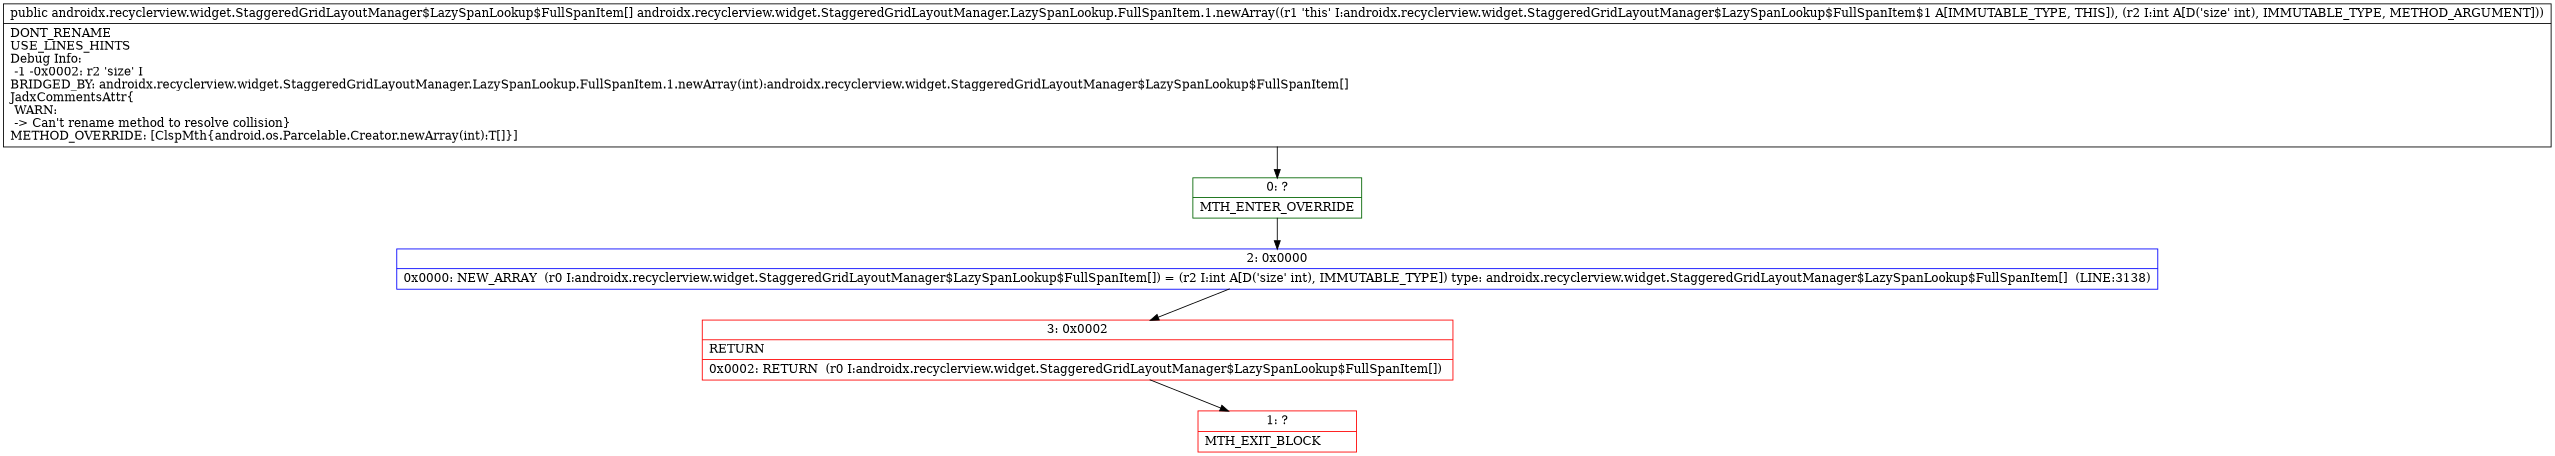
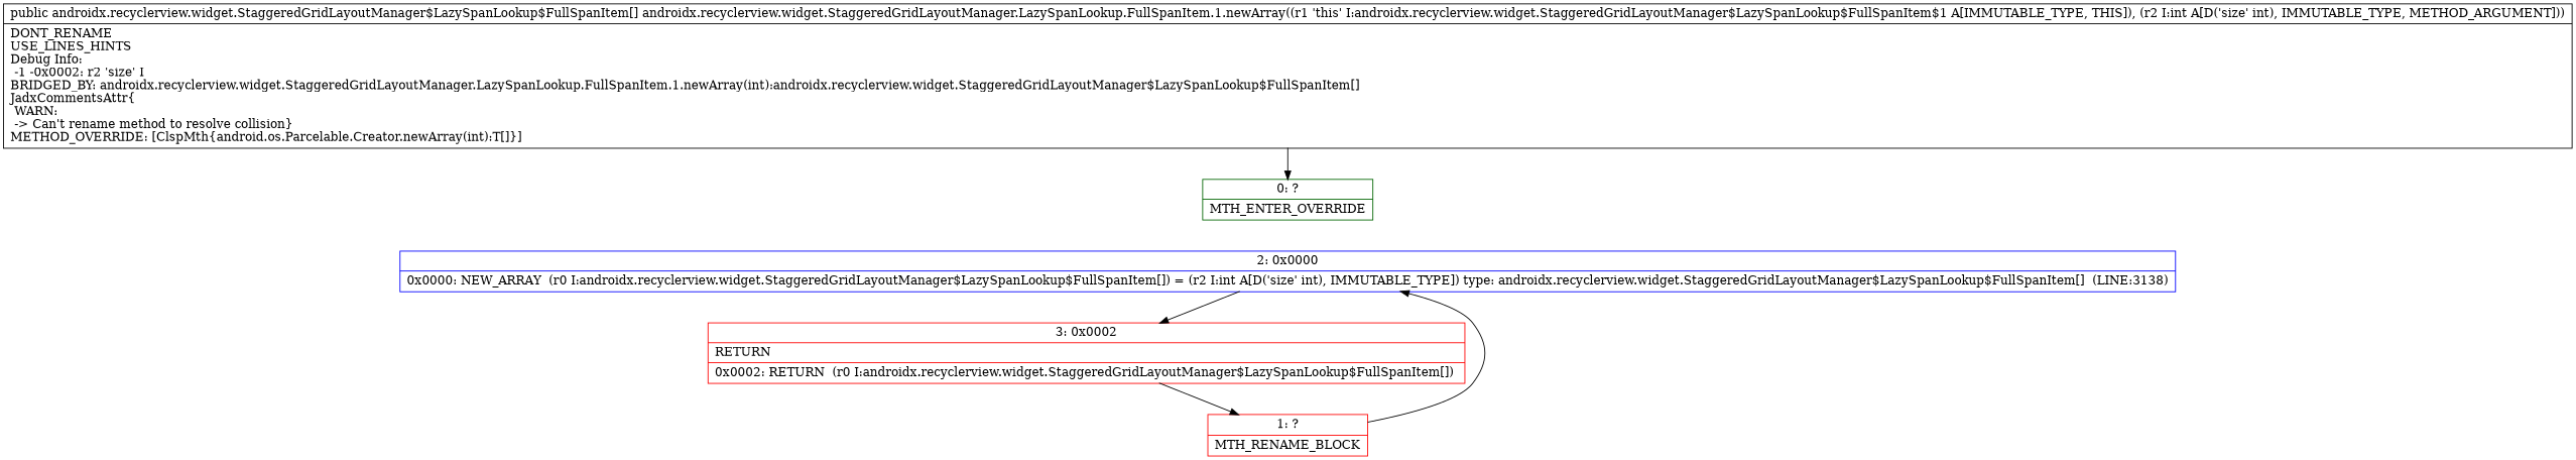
  digraph {
    node [color=red shape=record]
    n1 [color=darkgreen label="{0\:\ ?|MTH_ENTER_OVERRIDE\l}"]
    n2 [color=blue label="{2\:\ 0x0000|0x0000: NEW_ARRAY  (r0 I:androidx.recyclerview.widget.StaggeredGridLayoutManager$LazySpanLookup$FullSpanItem[]) = (r2 I:int A[D('size' int), IMMUTABLE_TYPE]) type: androidx.recyclerview.widget.StaggeredGridLayoutManager$LazySpanLookup$FullSpanItem[]  (LINE:3138)\l}"]
    n3 [label="{3\:\ 0x0002|RETURN\l|0x0002: RETURN  (r0 I:androidx.recyclerview.widget.StaggeredGridLayoutManager$LazySpanLookup$FullSpanItem[]) \l}"]
-   n4 [label="{1\:\ ?|MTH_EXIT_BLOCK\l}"]
+   n4 [label="{1\:\ ?|MTH_RENAME_BLOCK\l}"]
    n5 [color=black label="{public androidx.recyclerview.widget.StaggeredGridLayoutManager$LazySpanLookup$FullSpanItem[] androidx.recyclerview.widget.StaggeredGridLayoutManager.LazySpanLookup.FullSpanItem.1.newArray((r1 'this' I:androidx.recyclerview.widget.StaggeredGridLayoutManager$LazySpanLookup$FullSpanItem$1 A[IMMUTABLE_TYPE, THIS]), (r2 I:int A[D('size' int), IMMUTABLE_TYPE, METHOD_ARGUMENT]))  | DONT_RENAME\lUSE_LINES_HINTS\lDebug Info:\l  \-1 \-0x0002: r2 'size' I\lBRIDGED_BY: androidx.recyclerview.widget.StaggeredGridLayoutManager.LazySpanLookup.FullSpanItem.1.newArray(int):androidx.recyclerview.widget.StaggeredGridLayoutManager$LazySpanLookup$FullSpanItem[]\lJadxCommentsAttr\{\l WARN: \l \-\> Can't rename method to resolve collision\}\lMETHOD_OVERRIDE: [ClspMth\{android.os.Parcelable.Creator.newArray(int):T[]\}]\l}"]
-   n1 -> n2
+   n4 -> n2
    n2 -> n3
    n3 -> n4
    n5 -> n1
  }
